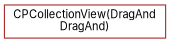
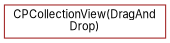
  digraph {
    rankdir=LR
    fontname=Inter
-   n1 [color=brown fillcolor=white fontname=Inter fontsize=10 height=0.2 label="CPCollectionView(DragAnd\lDragAnd)" shape=record style=filled width=0.4]
+   n1 [color=brown fillcolor=white fontname=Inter fontsize=10 height=0.2 label="CPCollectionView(DragAnd\lDrop)" shape=record style=filled width=0.4]
  }
